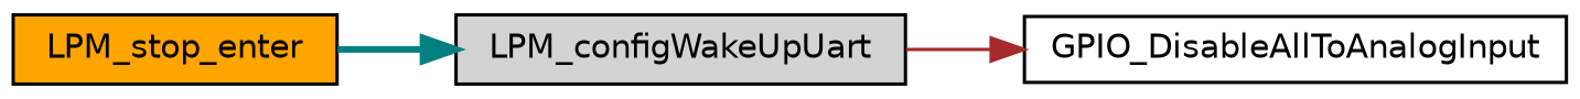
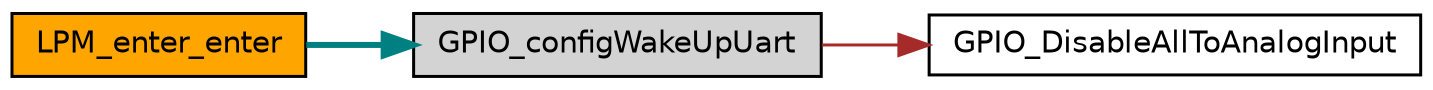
  digraph {
    rankdir=LR
    node [color=black fontname=Helvetica fontsize=10 shape=record style=filled]
    edge [fontname=Helvetica fontsize=10 labelfontname=Helvetica labelfontsize=10]
-   n1 [fillcolor=orange fontcolor=black height=0.2 label=LPM_stop_enter width=0.4]
-   n2 [fillcolor=lightgrey height=0.2 label=LPM_configWakeUpUart width=0.4]
+   n1 [fillcolor=orange fontcolor=black height=0.2 label=LPM_enter_enter width=0.4]
+   n2 [fillcolor=lightgrey height=0.2 label=GPIO_configWakeUpUart width=0.4]
    n3 [fillcolor=white height=0.2 label=GPIO_DisableAllToAnalogInput width=0.4]
    n1 -> n2 [color=teal style=bold]
    n2 -> n3 [color=brown style=solid]
  }
